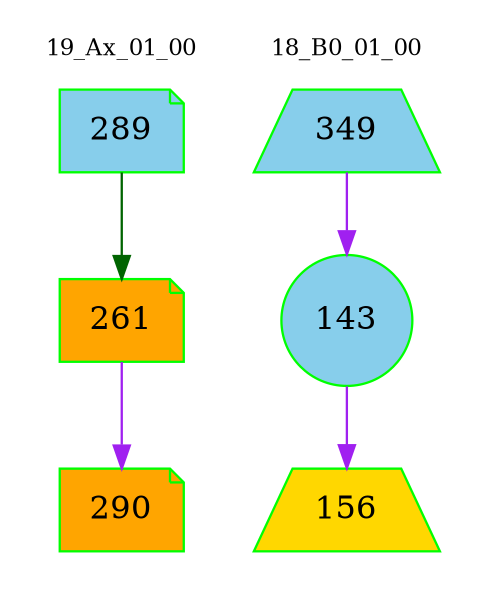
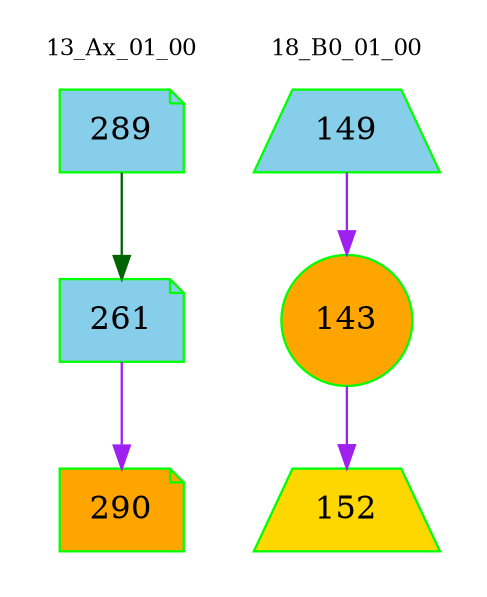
  digraph {
    node [color=green fillcolor=skyblue shape=note style=filled]
    edge [color=purple]
    n1 [label=289]
-   n2 [fillcolor=orange label=261]
+   n2 [label=261]
    n3 [fillcolor=orange label=290]
-   n4 [label=349 shape=trapezium]
-   n5 [label=143 shape=circle]
-   n6 [fillcolor=gold label=156 shape=trapezium]
+   n4 [label=149 shape=trapezium]
+   n5 [fillcolor=orange label=143 shape=circle]
+   n6 [fillcolor=gold label=152 shape=trapezium]
    subgraph cluster_1 {
      color=white
      fontsize=10
-     label="19_Ax_01_00"
+     label="13_Ax_01_00"
      n1
      n2
      n3
    }
    subgraph cluster_2 {
      color=white
      fontsize=10
      label="18_B0_01_00"
      n4
      n5
      n6
    }
    n1 -> n2 [color=darkgreen]
    n2 -> n3
    n4 -> n5
    n5 -> n6
  }
